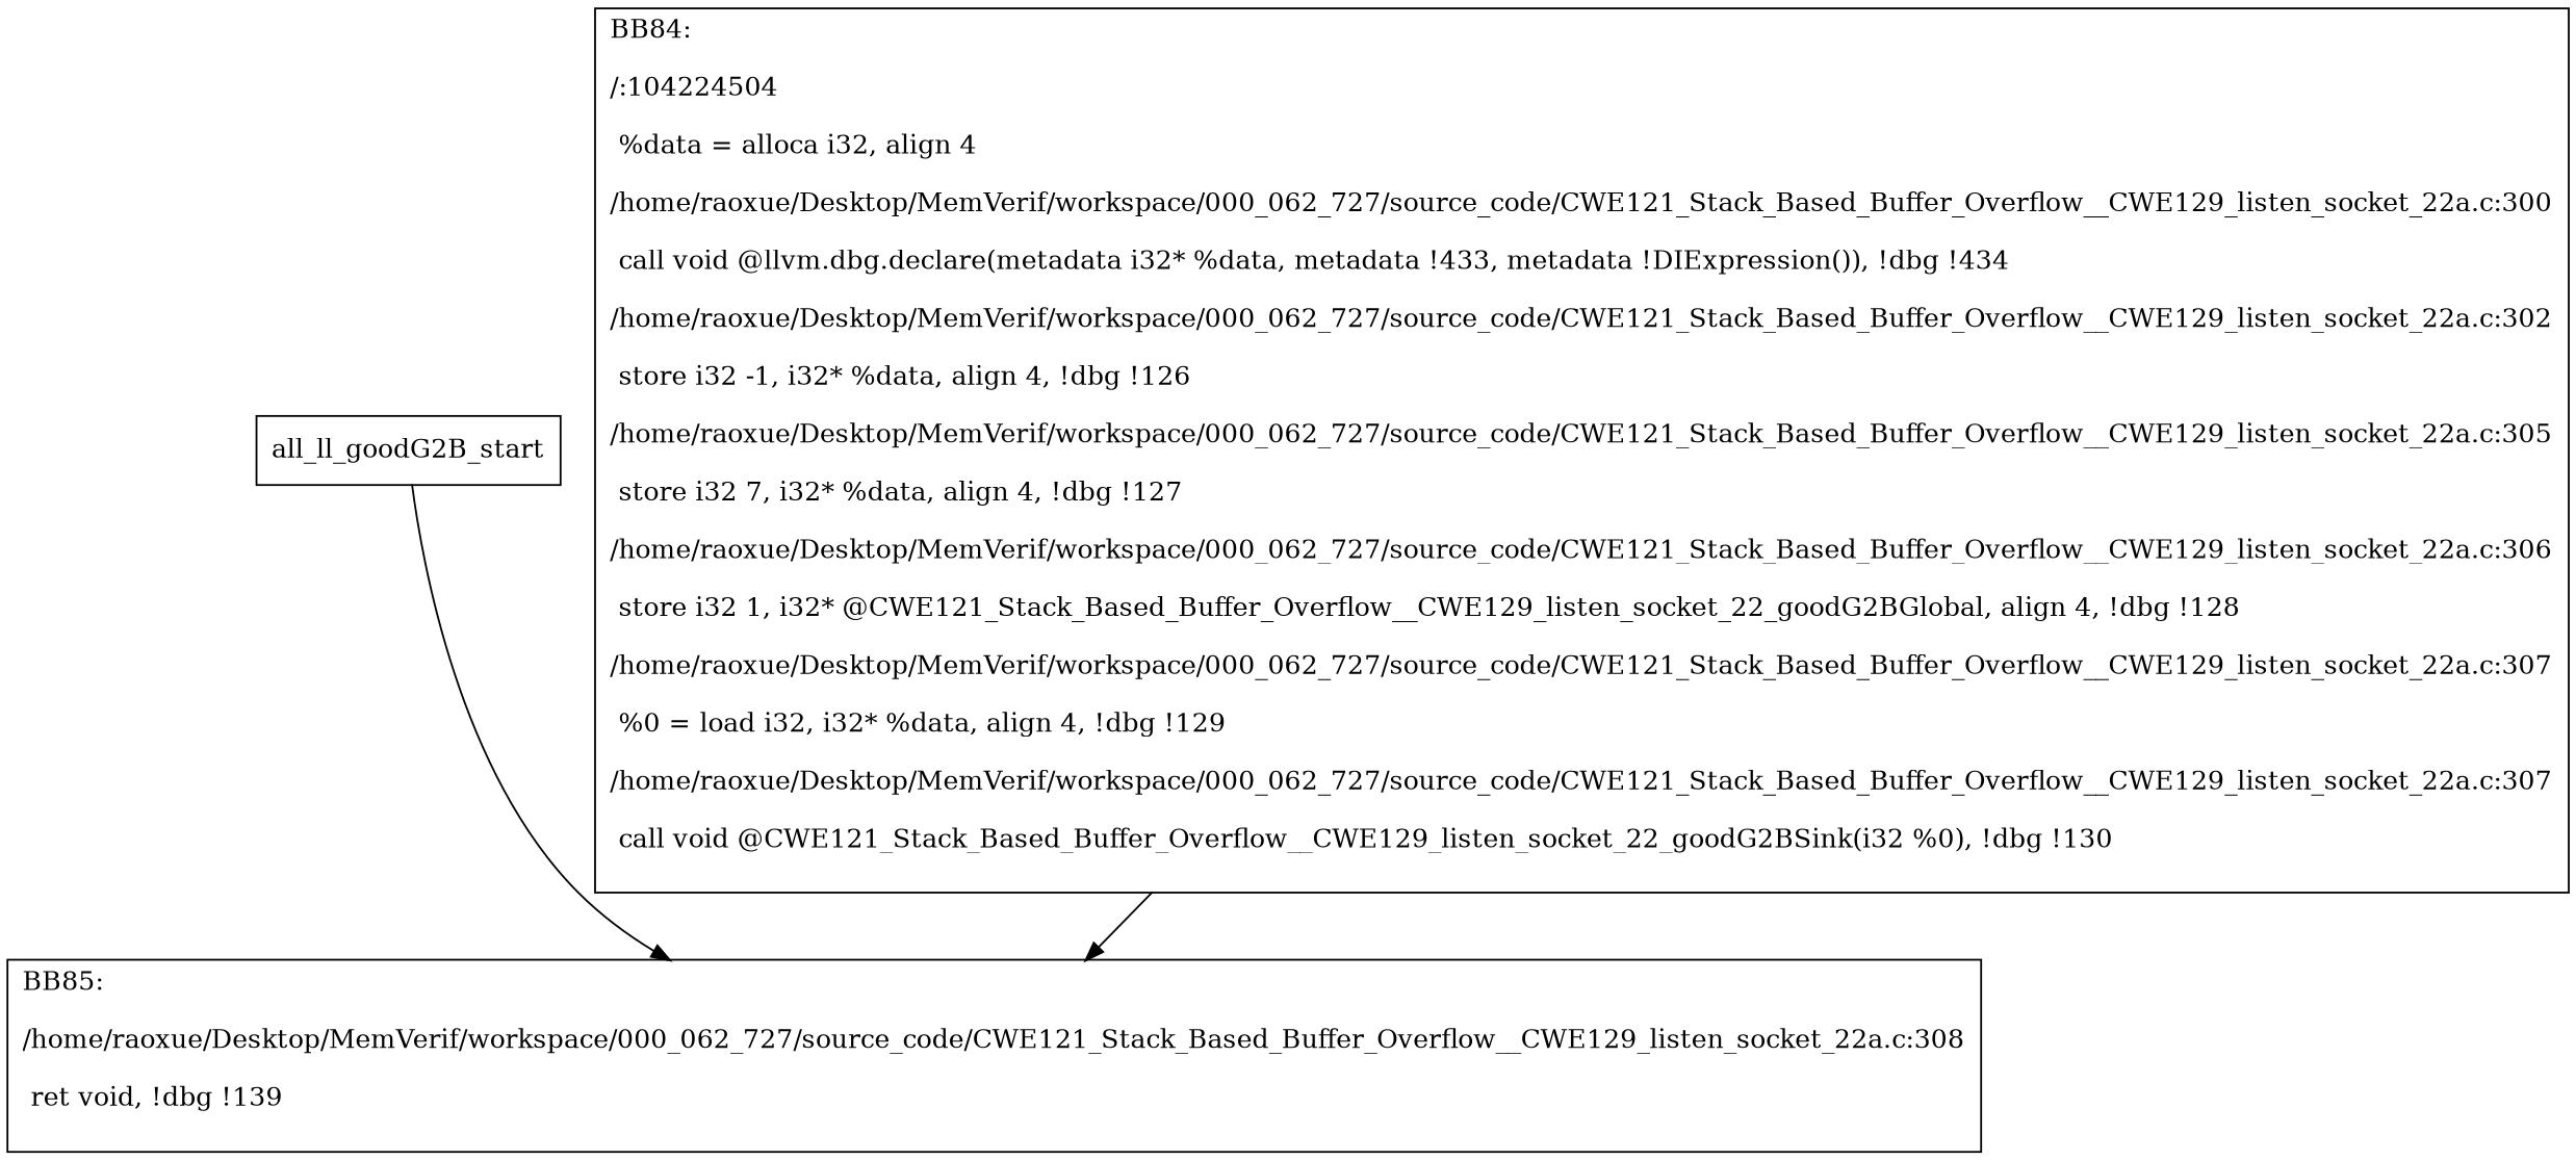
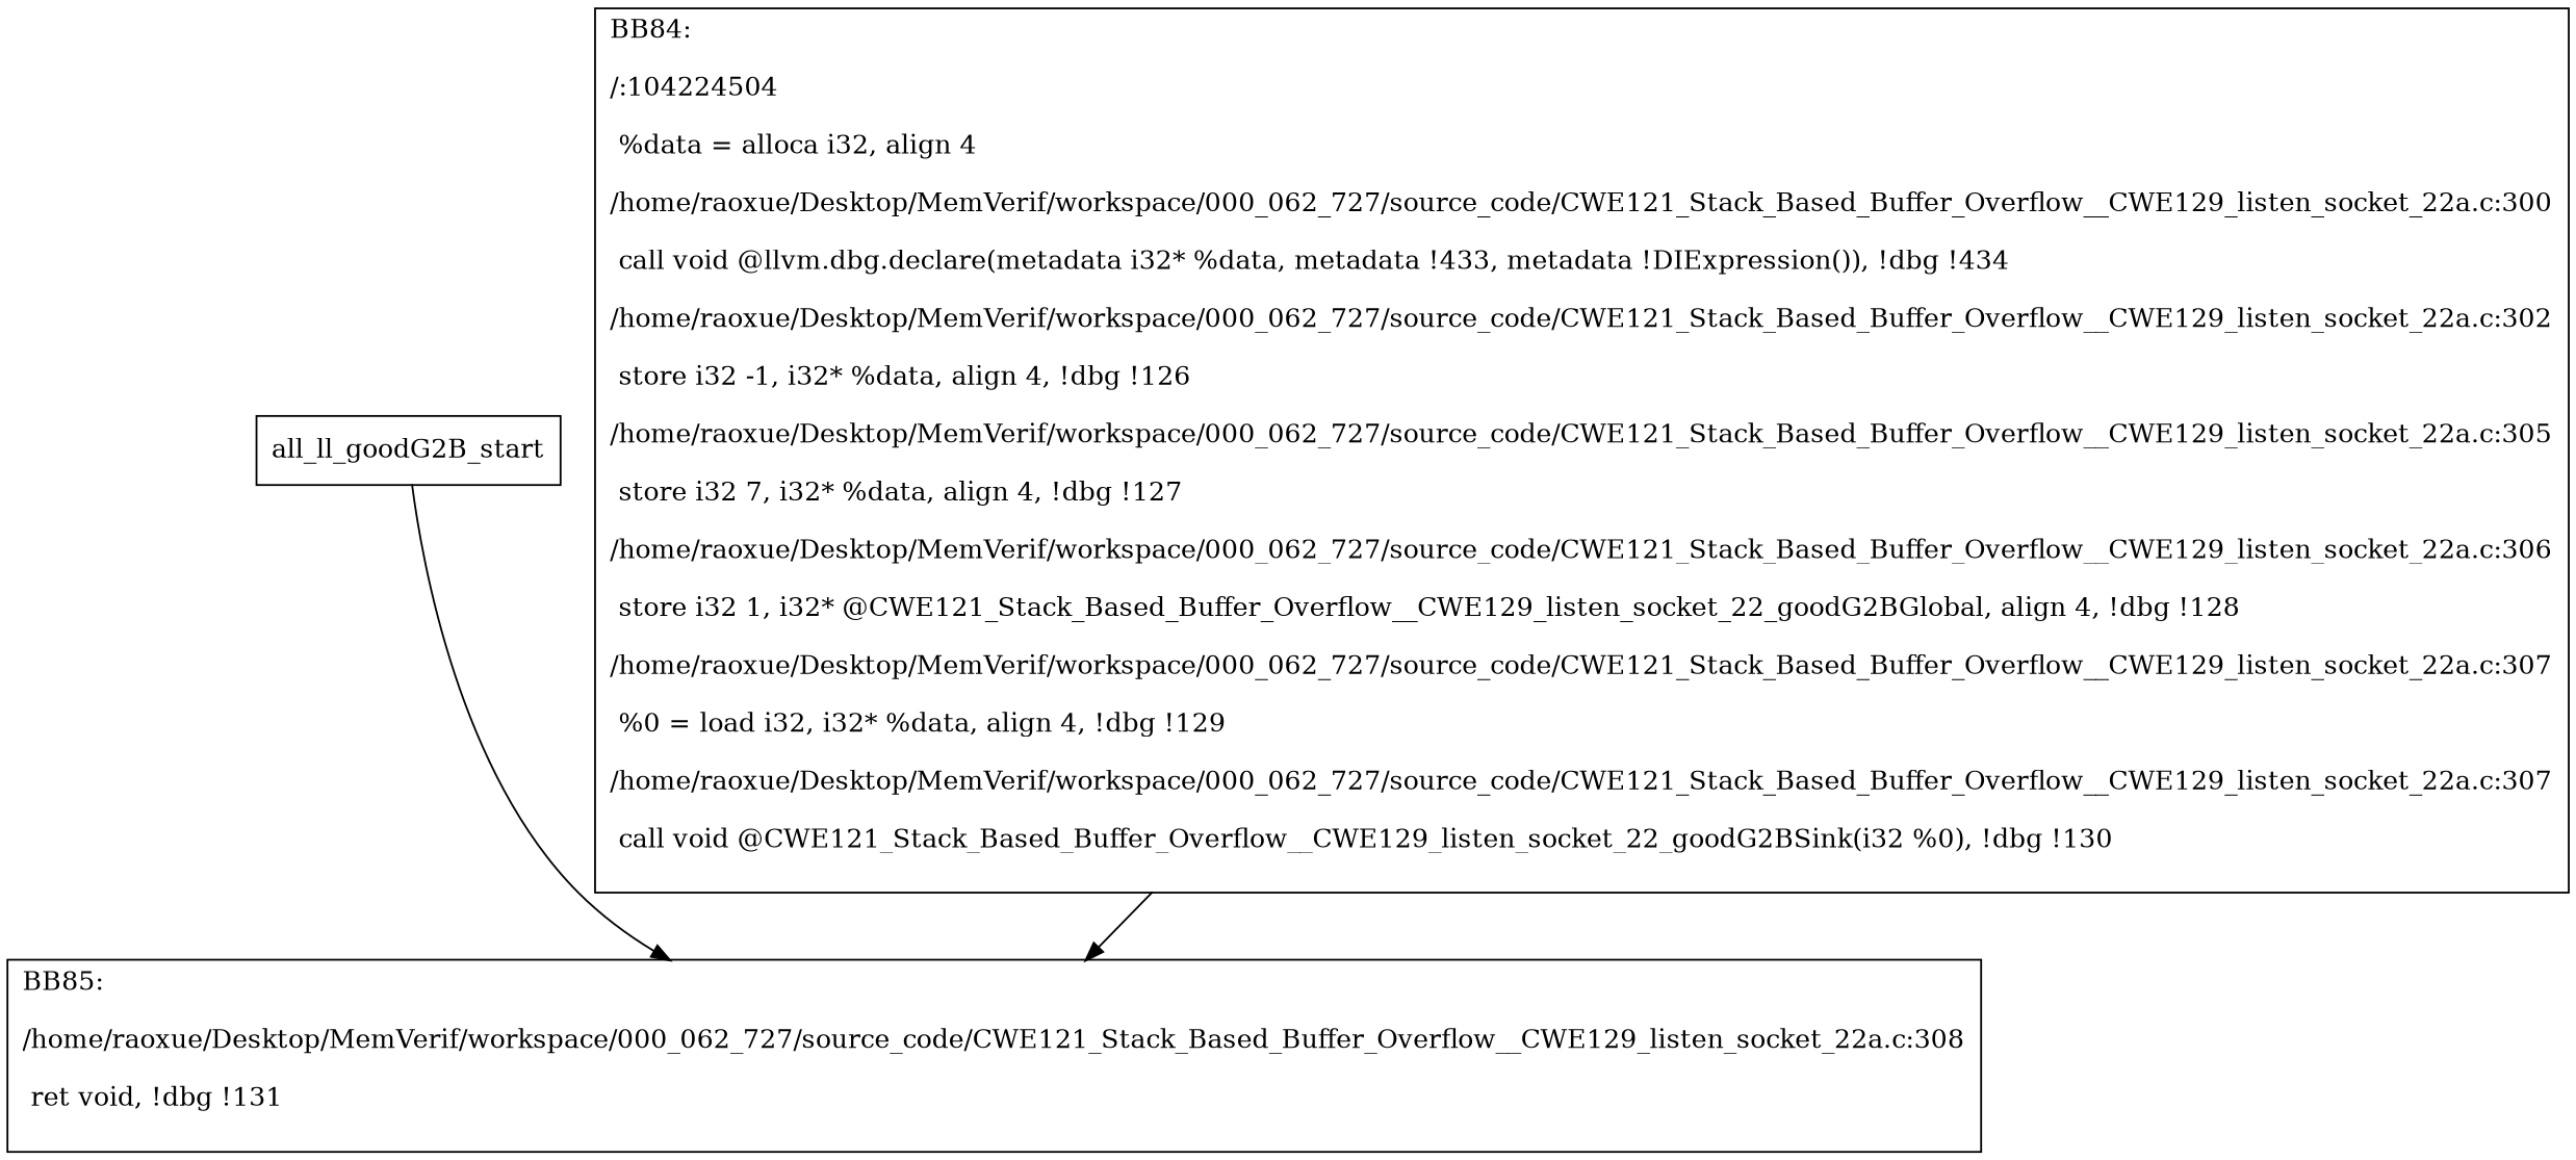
  digraph {
    node [shape=record]
    n1 [label="{all_ll_goodG2B_start}"]
-   n2 [label="{BB85:\l\l/home/raoxue/Desktop/MemVerif/workspace/000_062_727/source_code/CWE121_Stack_Based_Buffer_Overflow__CWE129_listen_socket_22a.c:308\l\n  ret void, !dbg !139\l\n}"]
+   n2 [label="{BB85:\l\l/home/raoxue/Desktop/MemVerif/workspace/000_062_727/source_code/CWE121_Stack_Based_Buffer_Overflow__CWE129_listen_socket_22a.c:308\l\n  ret void, !dbg !131\l\n}"]
    n3 [label="{BB84:\l\l/:104224504\l\n  %data = alloca i32, align 4\l\n/home/raoxue/Desktop/MemVerif/workspace/000_062_727/source_code/CWE121_Stack_Based_Buffer_Overflow__CWE129_listen_socket_22a.c:300\l\n  call void @llvm.dbg.declare(metadata i32* %data, metadata !433, metadata !DIExpression()), !dbg !434\l\n/home/raoxue/Desktop/MemVerif/workspace/000_062_727/source_code/CWE121_Stack_Based_Buffer_Overflow__CWE129_listen_socket_22a.c:302\l\n  store i32 -1, i32* %data, align 4, !dbg !126\l\n/home/raoxue/Desktop/MemVerif/workspace/000_062_727/source_code/CWE121_Stack_Based_Buffer_Overflow__CWE129_listen_socket_22a.c:305\l\n  store i32 7, i32* %data, align 4, !dbg !127\l\n/home/raoxue/Desktop/MemVerif/workspace/000_062_727/source_code/CWE121_Stack_Based_Buffer_Overflow__CWE129_listen_socket_22a.c:306\l\n  store i32 1, i32* @CWE121_Stack_Based_Buffer_Overflow__CWE129_listen_socket_22_goodG2BGlobal, align 4, !dbg !128\l\n/home/raoxue/Desktop/MemVerif/workspace/000_062_727/source_code/CWE121_Stack_Based_Buffer_Overflow__CWE129_listen_socket_22a.c:307\l\n  %0 = load i32, i32* %data, align 4, !dbg !129\l\n/home/raoxue/Desktop/MemVerif/workspace/000_062_727/source_code/CWE121_Stack_Based_Buffer_Overflow__CWE129_listen_socket_22a.c:307\l\n  call void @CWE121_Stack_Based_Buffer_Overflow__CWE129_listen_socket_22_goodG2BSink(i32 %0), !dbg !130\l\n}"]
    n1 -> n2
    n3 -> n2
  }
